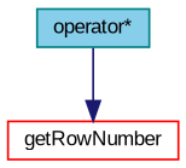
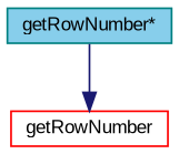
  digraph {
    rankdir=TB
    fontname="Liberation Sans"
    node [fontname="Liberation Sans" fontsize=10 shape=record style=filled]
-   n1 [color=teal fillcolor=skyblue fontcolor=black height=0.2 label="operator*" width=0.4]
+   n1 [color=teal fillcolor=skyblue fontcolor=black height=0.2 label="getRowNumber*" width=0.4]
    n2 [color=red fillcolor=white height=0.2 label=getRowNumber width=0.4]
    n1 -> n2 [color=midnightblue fontname="Liberation Sans" fontsize=10 labelfontname=Helvetica labelfontsize=10 style=solid]
  }
